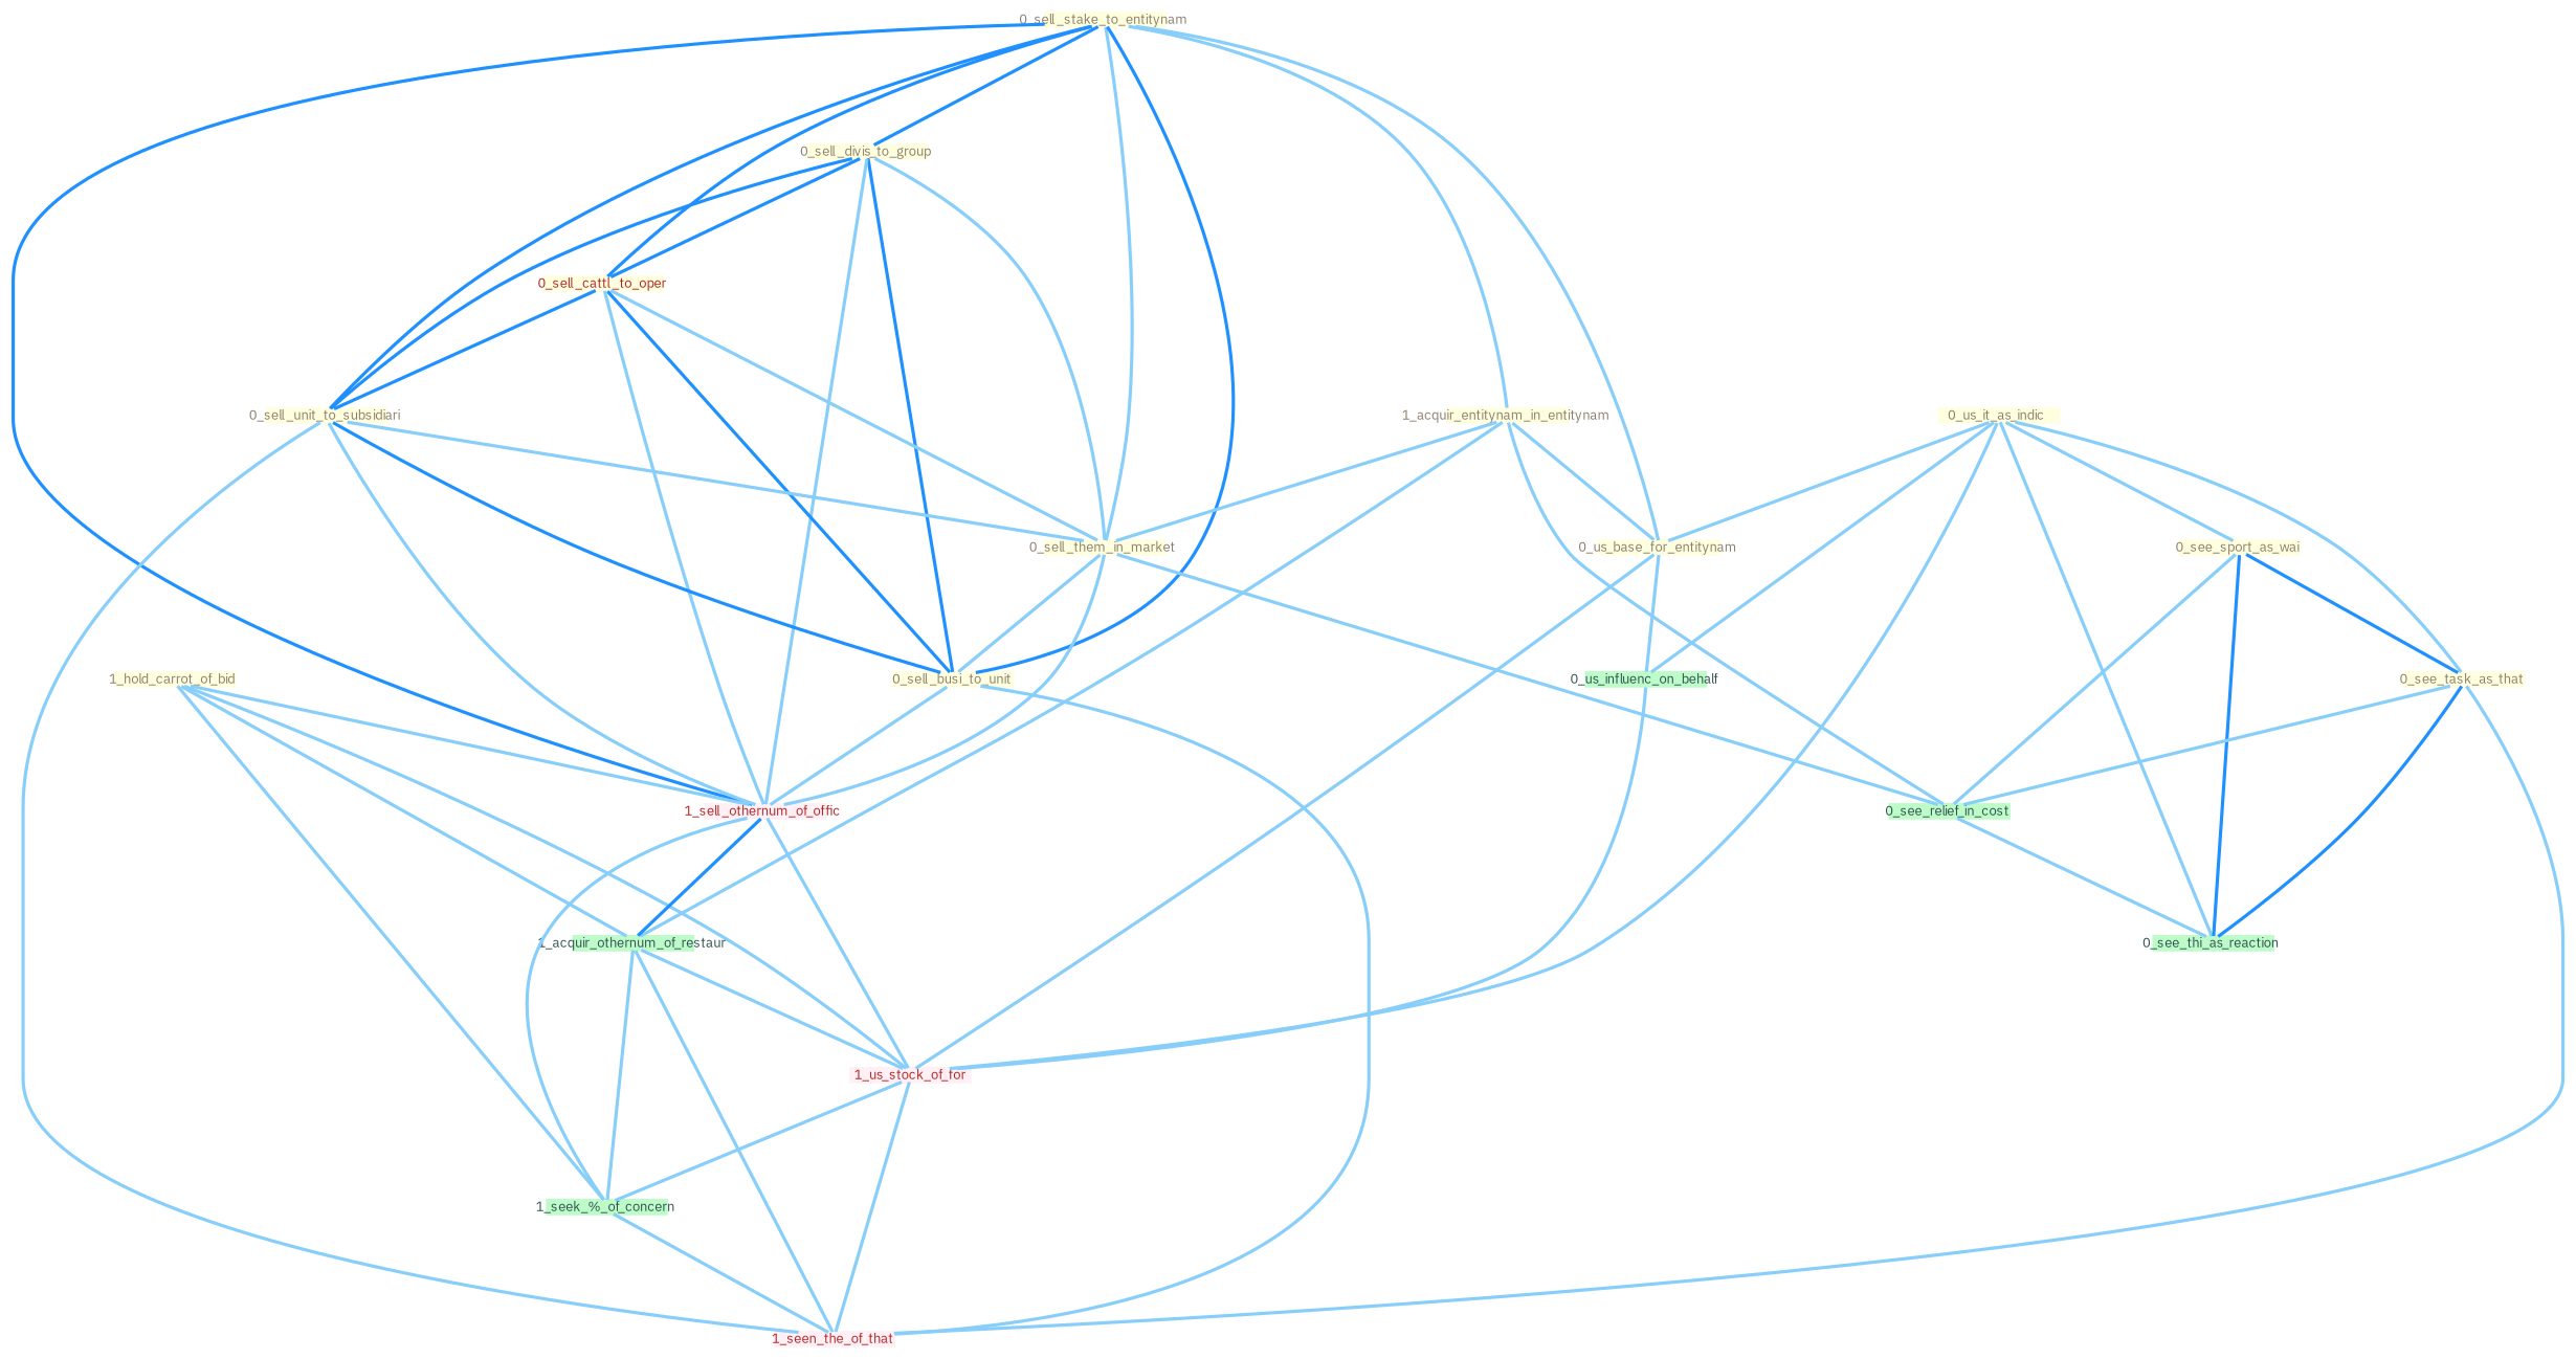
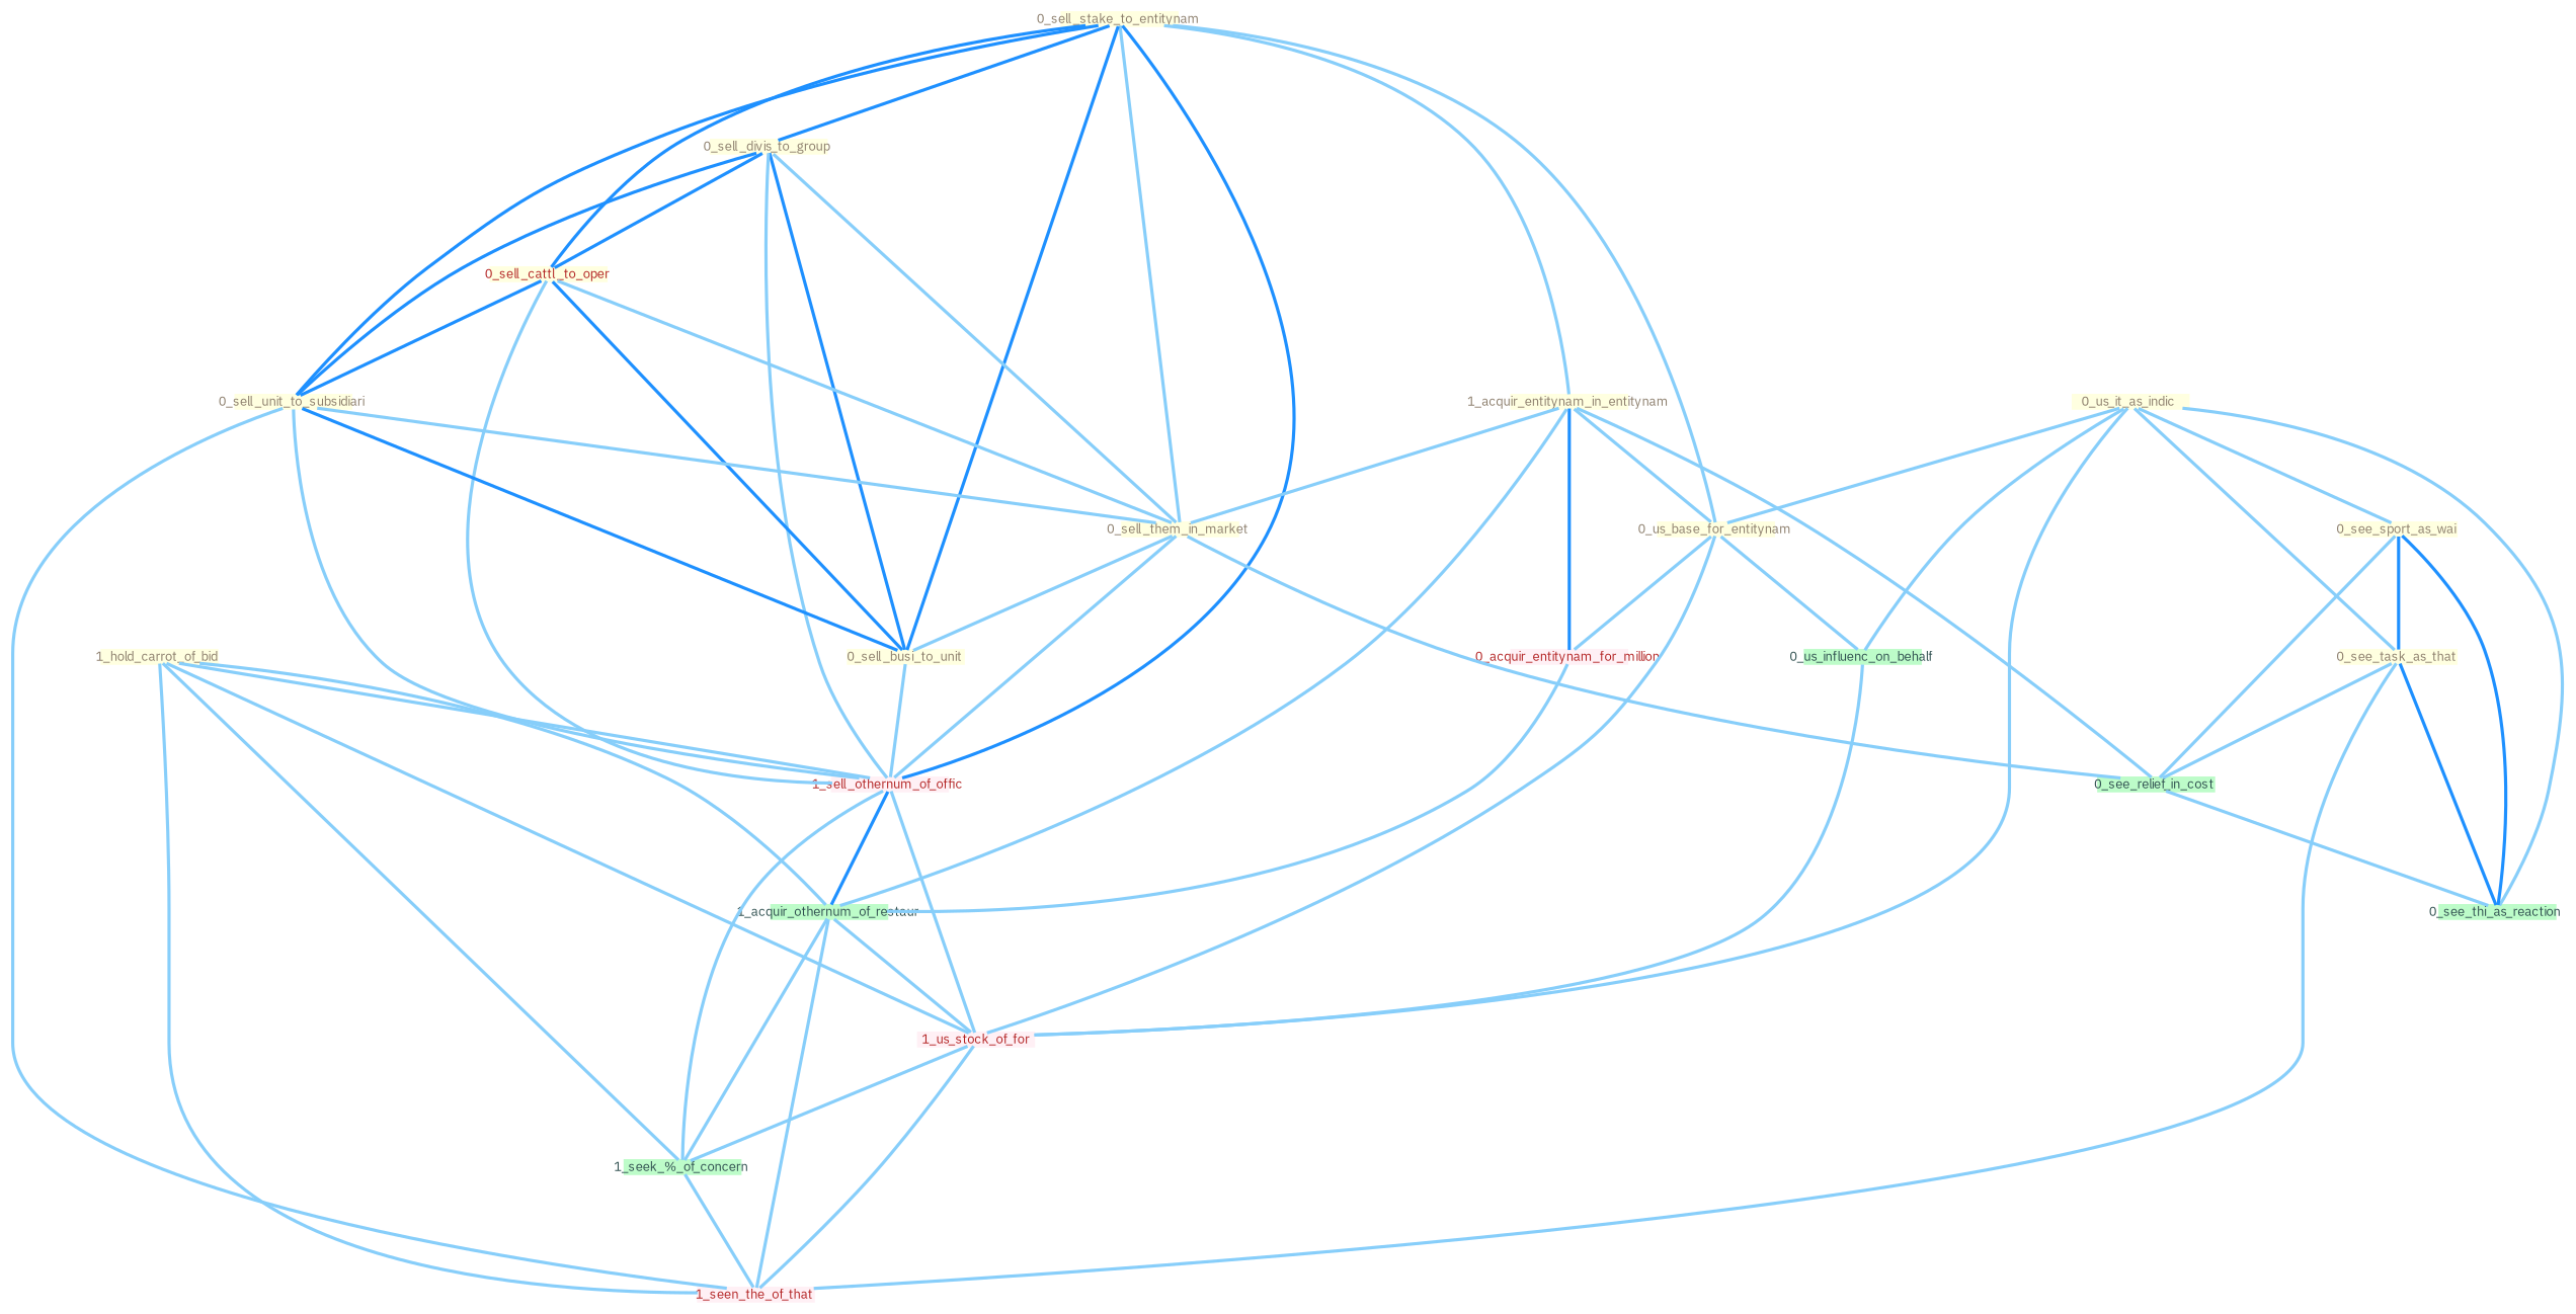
  graph {
    fontname="IBM Plex Sans"
    node [color="#ffffe0" fixedsize=true fontcolor="#8b7d6b" fontname="IBM Plex Sans" fontsize=4 shape=polygon style=filled]
    edge [color="#87cefa" fontname="IBM Plex Sans" w=1]
    "0_sell_stake_to_entitynam " [height=.06 width=.5]
    "1_hold_carrot_of_bid " [height=.06 width=.5]
    "0_sell_divis_to_group " [height=.06 width=.5]
    "0_us_it_as_indic " [height=.06 width=.5]
    "0_sell_cattl_to_oper " [fontcolor="#b22222" height=.06 width=.5]
    "0_see_sport_as_wai " [height=.06 width=.5]
    "1_acquir_entitynam_in_entitynam " [height=.06 width=.5]
    "0_see_task_as_that " [height=.06 width=.5]
    "0_sell_unit_to_subsidiari " [height=.06 width=.5]
    "0_sell_them_in_market " [height=.06 width=.5]
    "0_us_base_for_entitynam " [height=.06 width=.5]
    "0_sell_busi_to_unit " [height=.06 width=.5]
+   "0_acquir_entitynam_for_million " [color="#fff0f5" fontcolor="#b22222" height=.06 width=.5]
    "1_sell_othernum_of_offic " [color="#fff0f5" fontcolor="#b22222" height=.06 width=.5]
    n15 [color="#fff0f5" fontcolor="#b22222" height=.06 label="1_us_stock_of_for" width=.5]
    "1_seen_the_of_that " [color="#fff0f5" fontcolor="#b22222" height=.06 width=.5]
    "1_acquir_othernum_of_restaur " [color="#BDFCC9" fontcolor="#2f4f4f" height=.06 width=.5]
    "1_seek_%_of_concern " [color="#BDFCC9" fontcolor="#2f4f4f" height=.06 width=.5]
    "0_us_influenc_on_behalf " [color="#BDFCC9" fontcolor="#2f4f4f" height=.06 width=.5]
    "0_see_thi_as_reaction " [color="#BDFCC9" fontcolor="#2f4f4f" height=.06 width=.5]
    "0_see_relief_in_cost " [color="#BDFCC9" fontcolor="#2f4f4f" height=.06 width=.5]
    subgraph sub_1 {
      "0_sell_stake_to_entitynam "
      "1_hold_carrot_of_bid "
      "0_sell_divis_to_group "
      "0_us_it_as_indic "
      "0_sell_cattl_to_oper "
      "0_see_sport_as_wai "
      "1_acquir_entitynam_in_entitynam "
      "0_see_task_as_that "
      "0_sell_unit_to_subsidiari "
      "0_sell_them_in_market "
      "0_us_base_for_entitynam "
      "0_sell_busi_to_unit "
    }
    subgraph sub_2 {
+     "0_acquir_entitynam_for_million "
      "1_sell_othernum_of_offic "
      n15
      "1_seen_the_of_that "
    }
    "0_sell_stake_to_entitynam " -- "0_sell_divis_to_group " [color="#1e90ff" w=2]
    "0_sell_stake_to_entitynam " -- "0_sell_cattl_to_oper " [color="#1e90ff" w=2]
    "0_sell_stake_to_entitynam " -- "1_acquir_entitynam_in_entitynam "
    "0_sell_stake_to_entitynam " -- "0_sell_unit_to_subsidiari " [color="#1e90ff" w=2]
    "0_sell_stake_to_entitynam " -- "0_sell_them_in_market "
    "0_sell_stake_to_entitynam " -- "0_us_base_for_entitynam "
    "0_sell_stake_to_entitynam " -- "0_sell_busi_to_unit " [color="#1e90ff" w=2]
    "0_sell_stake_to_entitynam " -- "1_sell_othernum_of_offic " [color="#1e90ff"]
    "1_hold_carrot_of_bid " -- "1_sell_othernum_of_offic "
    "1_hold_carrot_of_bid " -- n15
-   "0_sell_busi_to_unit " -- "1_seen_the_of_that "
+   "1_hold_carrot_of_bid " -- "1_seen_the_of_that "
    "1_hold_carrot_of_bid " -- "1_acquir_othernum_of_restaur "
    "1_hold_carrot_of_bid " -- "1_seek_%_of_concern "
    "0_sell_divis_to_group " -- "0_sell_cattl_to_oper " [color="#1e90ff" w=2]
    "0_sell_divis_to_group " -- "0_sell_unit_to_subsidiari " [color="#1e90ff" w=2]
    "0_sell_divis_to_group " -- "0_sell_them_in_market "
    "0_sell_divis_to_group " -- "0_sell_busi_to_unit " [color="#1e90ff" w=2]
    "0_sell_divis_to_group " -- "1_sell_othernum_of_offic "
    "0_us_it_as_indic " -- "0_see_sport_as_wai "
    "0_us_it_as_indic " -- "0_see_task_as_that "
    "0_us_it_as_indic " -- "0_us_base_for_entitynam "
    "0_us_it_as_indic " -- n15
    "0_us_it_as_indic " -- "0_us_influenc_on_behalf "
    "0_us_it_as_indic " -- "0_see_thi_as_reaction "
    "0_sell_cattl_to_oper " -- "0_sell_unit_to_subsidiari " [color="#1e90ff" w=2]
    "0_sell_cattl_to_oper " -- "0_sell_them_in_market "
    "0_sell_cattl_to_oper " -- "0_sell_busi_to_unit " [color="#1e90ff" w=2]
    "0_sell_cattl_to_oper " -- "1_sell_othernum_of_offic "
    "0_see_sport_as_wai " -- "0_see_task_as_that " [color="#1e90ff" w=2]
    "0_see_sport_as_wai " -- "0_see_thi_as_reaction " [color="#1e90ff" w=2]
    "0_see_sport_as_wai " -- "0_see_relief_in_cost "
    "1_acquir_entitynam_in_entitynam " -- "0_sell_them_in_market "
    "1_acquir_entitynam_in_entitynam " -- "0_us_base_for_entitynam "
+   "1_acquir_entitynam_in_entitynam " -- "0_acquir_entitynam_for_million " [color="#1e90ff" w=2]
    "1_acquir_entitynam_in_entitynam " -- "1_acquir_othernum_of_restaur "
    "1_acquir_entitynam_in_entitynam " -- "0_see_relief_in_cost "
    "0_see_task_as_that " -- "1_seen_the_of_that "
    "0_see_task_as_that " -- "0_see_thi_as_reaction " [color="#1e90ff" w=2]
    "0_see_task_as_that " -- "0_see_relief_in_cost "
    "0_sell_unit_to_subsidiari " -- "0_sell_them_in_market "
    "0_sell_unit_to_subsidiari " -- "0_sell_busi_to_unit " [color="#1e90ff" w=2]
    "0_sell_unit_to_subsidiari " -- "1_sell_othernum_of_offic "
    "0_sell_unit_to_subsidiari " -- "1_seen_the_of_that "
    "0_sell_them_in_market " -- "0_sell_busi_to_unit "
    "0_sell_them_in_market " -- "1_sell_othernum_of_offic "
    "0_sell_them_in_market " -- "0_see_relief_in_cost "
+   "0_us_base_for_entitynam " -- "0_acquir_entitynam_for_million "
    "0_us_base_for_entitynam " -- n15
    "0_us_base_for_entitynam " -- "0_us_influenc_on_behalf "
    "0_sell_busi_to_unit " -- "1_sell_othernum_of_offic "
+   "0_acquir_entitynam_for_million " -- "1_acquir_othernum_of_restaur "
    "1_sell_othernum_of_offic " -- n15
    "1_sell_othernum_of_offic " -- "1_acquir_othernum_of_restaur " [color="#1e90ff" w=2]
    "1_sell_othernum_of_offic " -- "1_seek_%_of_concern "
    n15 -- "1_seen_the_of_that "
    n15 -- "1_seek_%_of_concern "
    "1_acquir_othernum_of_restaur " -- n15
    "1_acquir_othernum_of_restaur " -- "1_seen_the_of_that "
    "1_acquir_othernum_of_restaur " -- "1_seek_%_of_concern "
    "1_seek_%_of_concern " -- "1_seen_the_of_that "
    "0_us_influenc_on_behalf " -- n15
    "0_see_relief_in_cost " -- "0_see_thi_as_reaction "
  }
